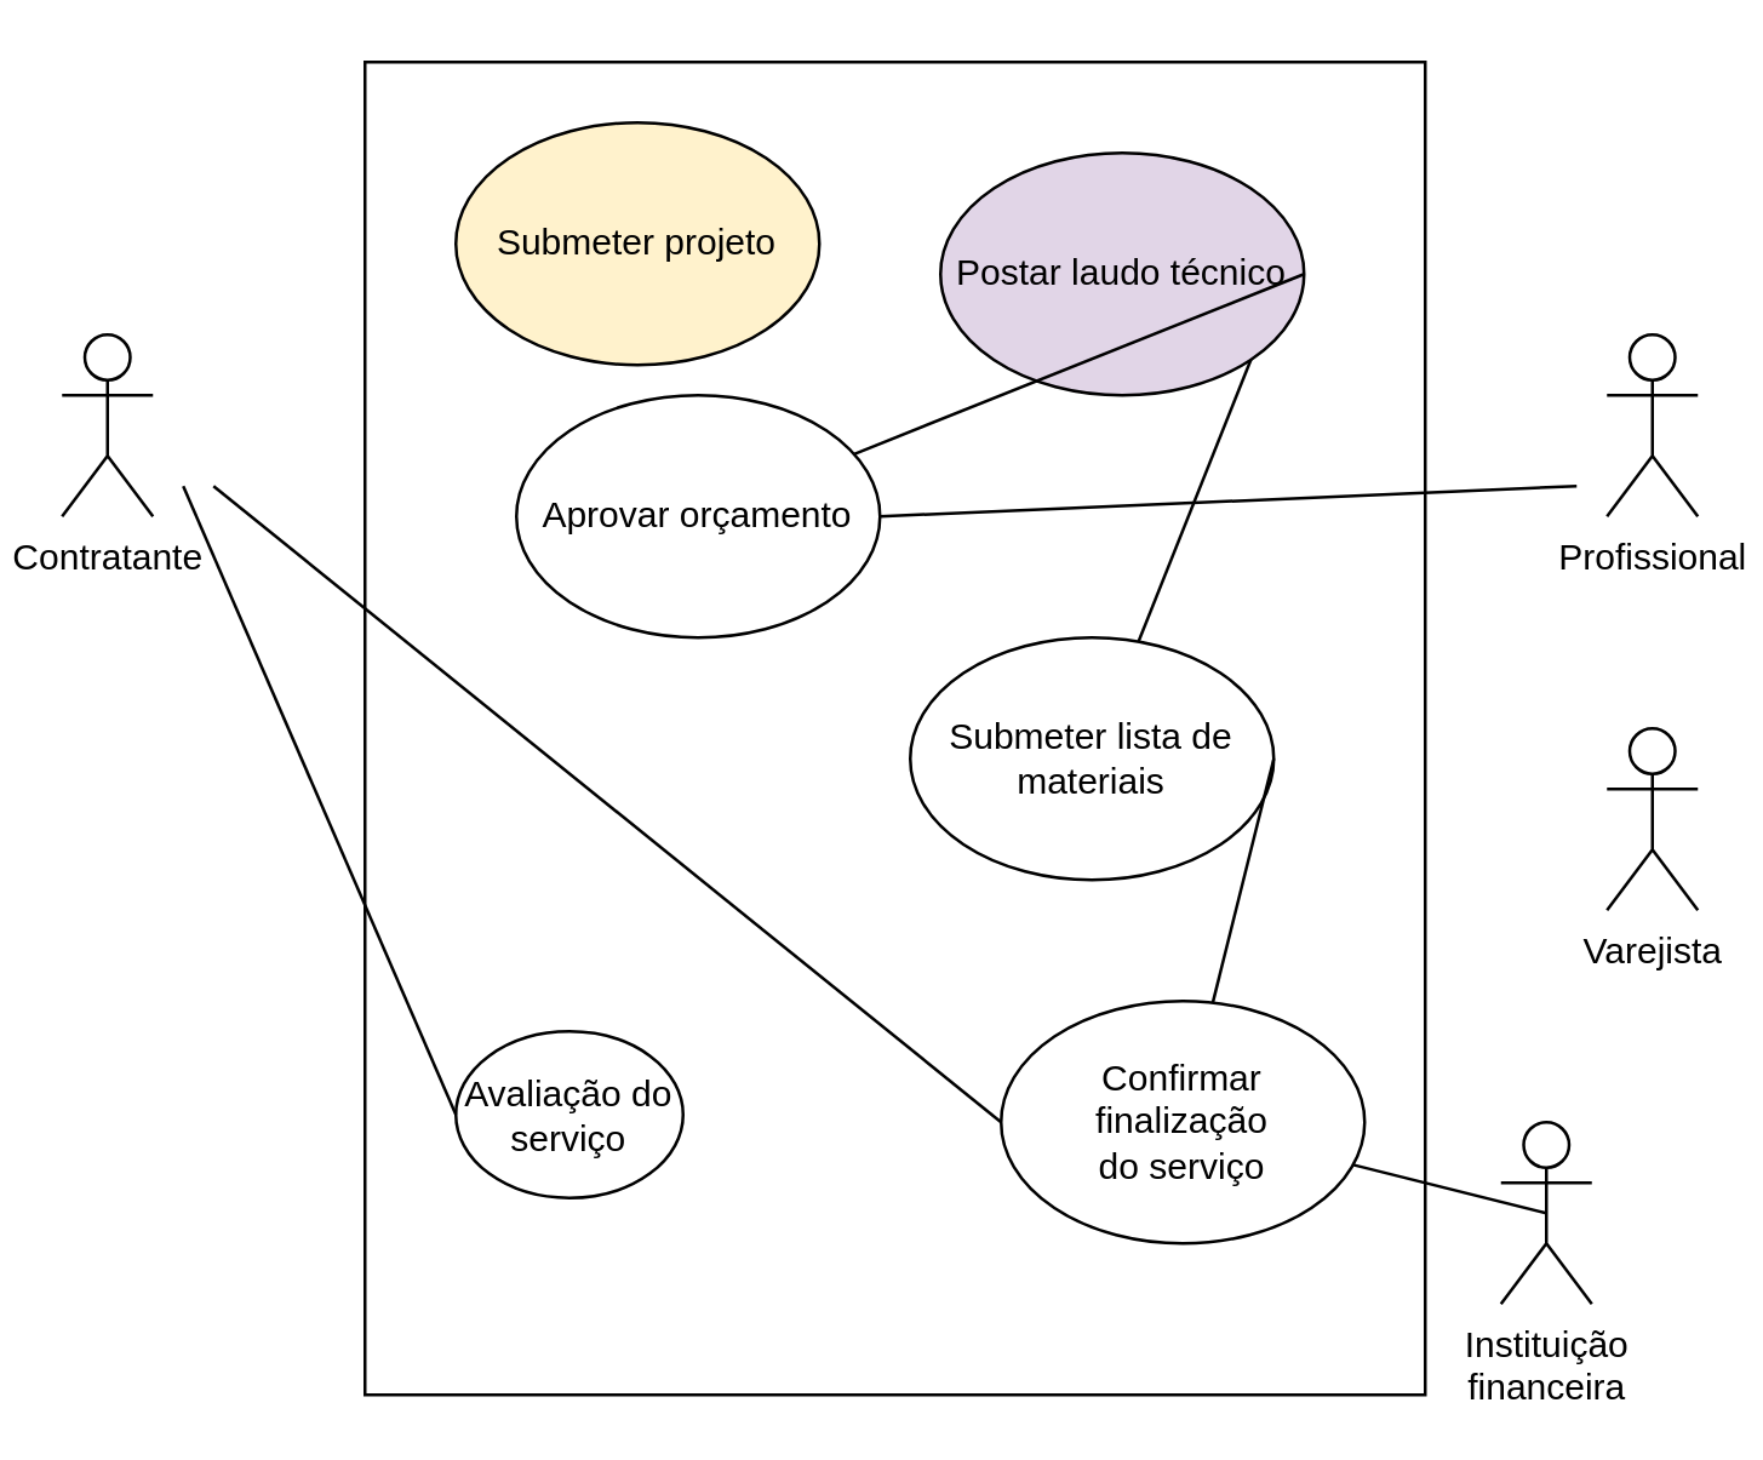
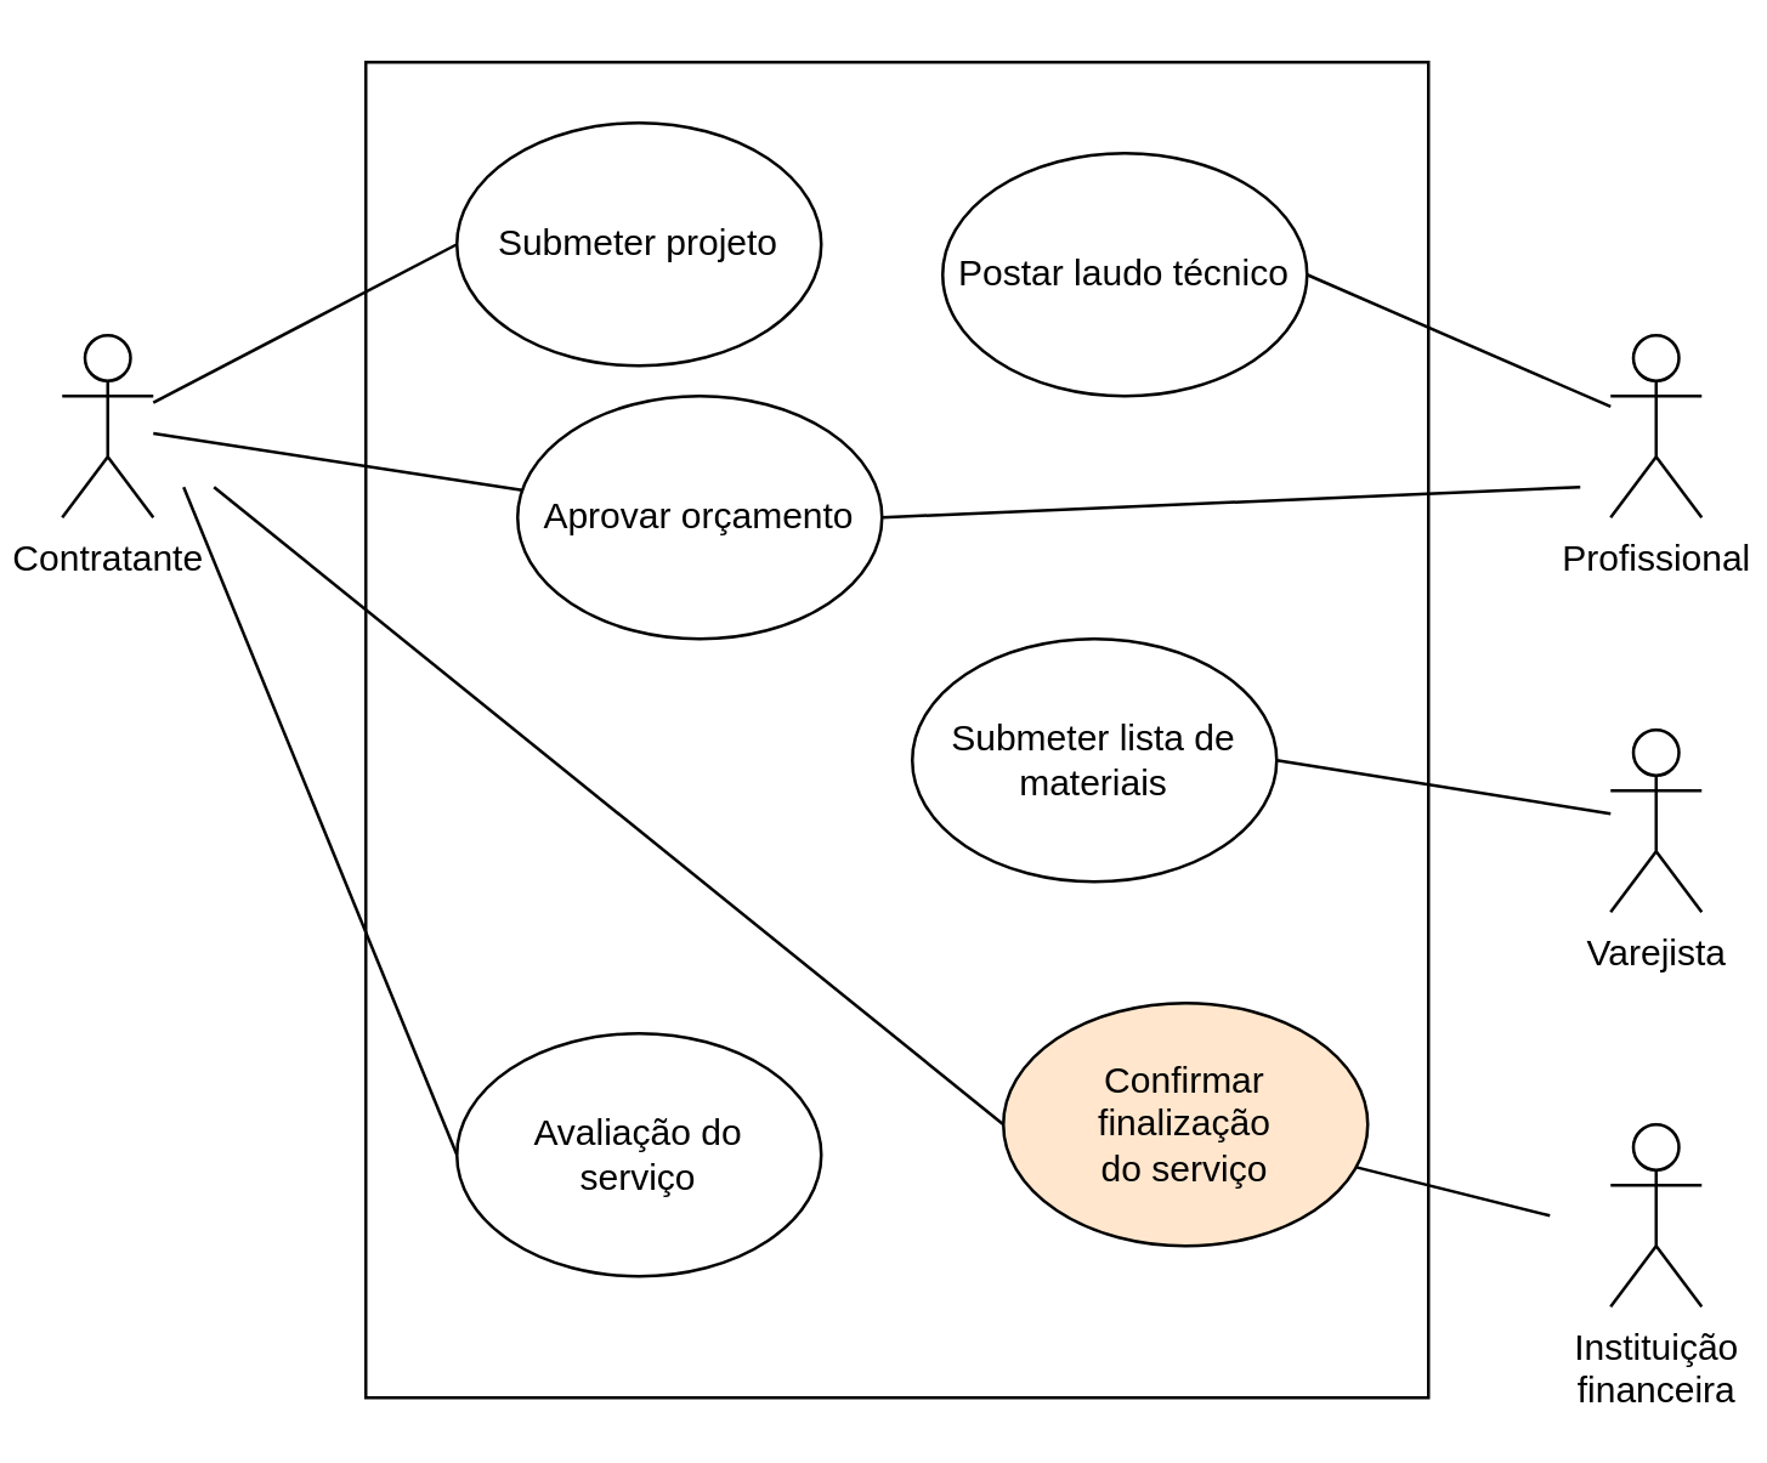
  <mxCell id="0" />
  <mxCell id="1" parent="0" />
  <mxCell id="2" value="" style="rounded=0;whiteSpace=wrap;html=1;" parent="1" vertex="1"><mxGeometry x="120" y="20" width="350" height="440" as="geometry" /></mxCell>
- <mxCell id="3" value="Submeter projeto" style="ellipse;whiteSpace=wrap;html=1;fillColor=#fff2cc;" parent="1" vertex="1"><mxGeometry x="150" y="40" width="120" height="80" as="geometry" /></mxCell>
+ <mxCell id="3" value="Submeter projeto" style="ellipse;whiteSpace=wrap;html=1;" parent="1" vertex="1"><mxGeometry x="150" y="40" width="120" height="80" as="geometry" /></mxCell>
  <mxCell id="4" value="Aprovar orçamento" style="ellipse;whiteSpace=wrap;html=1;" parent="1" vertex="1"><mxGeometry x="170" y="130" width="120" height="80" as="geometry" /></mxCell>
- <mxCell id="5" value="Postar laudo técnico" style="ellipse;whiteSpace=wrap;html=1;fillColor=#e1d5e7;" parent="1" vertex="1"><mxGeometry x="310" y="50" width="120" height="80" as="geometry" /></mxCell>
+ <mxCell id="5" value="Postar laudo técnico" style="ellipse;whiteSpace=wrap;html=1;" parent="1" vertex="1"><mxGeometry x="310" y="50" width="120" height="80" as="geometry" /></mxCell>
  <mxCell id="6" value="Submeter lista de materiais" style="ellipse;whiteSpace=wrap;html=1;" parent="1" vertex="1"><mxGeometry x="300" y="210" width="120" height="80" as="geometry" /></mxCell>
- <mxCell id="7" value="Confirmar&lt;br&gt;finalização&lt;br&gt;do serviço" style="ellipse;whiteSpace=wrap;html=1;" parent="1" vertex="1"><mxGeometry x="330" y="330" width="120" height="80" as="geometry" /></mxCell>
- <mxCell id="8" value="Avaliação do&lt;br&gt;serviço" style="ellipse;whiteSpace=wrap;html=1;" parent="1" vertex="1"><mxGeometry x="150" y="340" width="75" height="55" as="geometry" /></mxCell>
+ <mxCell id="7" value="Confirmar&lt;br&gt;finalização&lt;br&gt;do serviço" style="ellipse;whiteSpace=wrap;html=1;fillColor=#ffe6cc;" parent="1" vertex="1"><mxGeometry x="330" y="330" width="120" height="80" as="geometry" /></mxCell>
+ <mxCell id="8" value="Avaliação do&lt;br&gt;serviço" style="ellipse;whiteSpace=wrap;html=1;" parent="1" vertex="1"><mxGeometry x="150" y="340" width="120" height="80" as="geometry" /></mxCell>
  <mxCell id="9" value="Contratante" style="shape=umlActor;verticalLabelPosition=bottom;verticalAlign=top;html=1;outlineConnect=0;" parent="1" vertex="1"><mxGeometry x="20" y="110" width="30" height="60" as="geometry" /></mxCell>
  <mxCell id="10" value="Profissional" style="shape=umlActor;verticalLabelPosition=bottom;verticalAlign=top;html=1;outlineConnect=0;" parent="1" vertex="1"><mxGeometry x="530" y="110" width="30" height="60" as="geometry" /></mxCell>
  <mxCell id="11" value="Varejista" style="shape=umlActor;verticalLabelPosition=bottom;verticalAlign=top;html=1;outlineConnect=0;" parent="1" vertex="1"><mxGeometry x="530" y="240" width="30" height="60" as="geometry" /></mxCell>
- <mxCell id="12" value="Instituição&lt;div&gt;financeira&lt;/div&gt;" style="shape=umlActor;verticalLabelPosition=bottom;verticalAlign=top;html=1;outlineConnect=0;" parent="1" vertex="1"><mxGeometry x="495" y="370" width="30" height="60" as="geometry" /></mxCell>
+ <mxCell id="12" value="Instituição&lt;div&gt;financeira&lt;/div&gt;" style="shape=umlActor;verticalLabelPosition=bottom;verticalAlign=top;html=1;outlineConnect=0;" parent="1" vertex="1"><mxGeometry x="530" y="370" width="30" height="60" as="geometry" /></mxCell>
+ <mxCell id="13" value="" style="endArrow=none;html=1;rounded=0;entryX=0;entryY=0.5;entryDx=0;entryDy=0;" parent="1" source="9" target="3" edge="1"><mxGeometry width="50" height="50" relative="1" as="geometry"><mxPoint x="160" y="310" as="sourcePoint" /><mxPoint x="210" y="260" as="targetPoint" /></mxGeometry></mxCell>
+ <mxCell id="14" value="" style="endArrow=none;html=1;rounded=0;" parent="1" source="9" target="4" edge="1"><mxGeometry width="50" height="50" relative="1" as="geometry"><mxPoint x="160" y="310" as="sourcePoint" /><mxPoint x="210" y="260" as="targetPoint" /></mxGeometry></mxCell>
  <mxCell id="15" value="" style="endArrow=none;html=1;rounded=0;exitX=0;exitY=0.5;exitDx=0;exitDy=0;" parent="1" source="7" edge="1"><mxGeometry width="50" height="50" relative="1" as="geometry"><mxPoint x="160" y="310" as="sourcePoint" /><mxPoint x="70" y="160" as="targetPoint" /></mxGeometry></mxCell>
  <mxCell id="16" value="" style="endArrow=none;html=1;rounded=0;exitX=0;exitY=0.5;exitDx=0;exitDy=0;" parent="1" source="8" edge="1"><mxGeometry width="50" height="50" relative="1" as="geometry"><mxPoint x="160" y="310" as="sourcePoint" /><mxPoint x="60" y="160" as="targetPoint" /></mxGeometry></mxCell>
- <mxCell id="17" value="" style="endArrow=none;html=1;rounded=0;exitX=1;exitY=0.5;exitDx=0;exitDy=0;" parent="1" source="5" target="4" edge="1"><mxGeometry width="50" height="50" relative="1" as="geometry"><mxPoint x="160" y="310" as="sourcePoint" /><mxPoint x="210" y="260" as="targetPoint" /></mxGeometry></mxCell>
+ <mxCell id="17" value="" style="endArrow=none;html=1;rounded=0;exitX=1;exitY=0.5;exitDx=0;exitDy=0;" parent="1" source="5" target="10" edge="1"><mxGeometry width="50" height="50" relative="1" as="geometry"><mxPoint x="160" y="310" as="sourcePoint" /><mxPoint x="210" y="260" as="targetPoint" /></mxGeometry></mxCell>
  <mxCell id="18" value="" style="endArrow=none;html=1;rounded=0;exitX=1;exitY=0.5;exitDx=0;exitDy=0;" parent="1" source="4" edge="1"><mxGeometry width="50" height="50" relative="1" as="geometry"><mxPoint x="160" y="310" as="sourcePoint" /><mxPoint x="520" y="160" as="targetPoint" /></mxGeometry></mxCell>
- <mxCell id="19" value="" style="endArrow=none;html=1;rounded=0;exitX=1;exitY=0.5;exitDx=0;exitDy=0;" parent="1" source="6" target="7" edge="1"><mxGeometry width="50" height="50" relative="1" as="geometry"><mxPoint x="160" y="310" as="sourcePoint" /><mxPoint x="210" y="260" as="targetPoint" /></mxGeometry></mxCell>
+ <mxCell id="19" value="" style="endArrow=none;html=1;rounded=0;exitX=1;exitY=0.5;exitDx=0;exitDy=0;" parent="1" source="6" target="11" edge="1"><mxGeometry width="50" height="50" relative="1" as="geometry"><mxPoint x="160" y="310" as="sourcePoint" /><mxPoint x="210" y="260" as="targetPoint" /></mxGeometry></mxCell>
  <mxCell id="20" value="" style="endArrow=none;html=1;rounded=0;" parent="1" source="7" edge="1"><mxGeometry width="50" height="50" relative="1" as="geometry"><mxPoint x="160" y="310" as="sourcePoint" /><mxPoint x="510" y="400" as="targetPoint" /></mxGeometry></mxCell>
- <mxCell id="21" value="" style="endArrow=none;html=1;rounded=0;entryX=1;entryY=1;entryDx=0;entryDy=0;" parent="1" source="6" edge="1" target="5"><mxGeometry width="50" height="50" relative="1" as="geometry"><mxPoint x="160" y="310" as="sourcePoint" /><mxPoint x="510" y="180" as="targetPoint" /></mxGeometry></mxCell>
